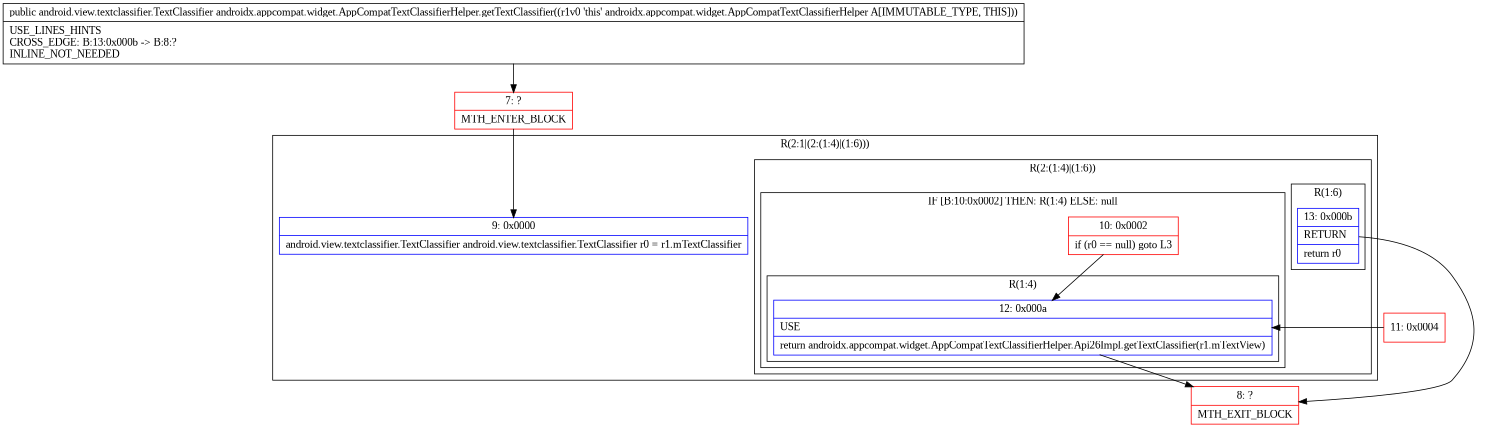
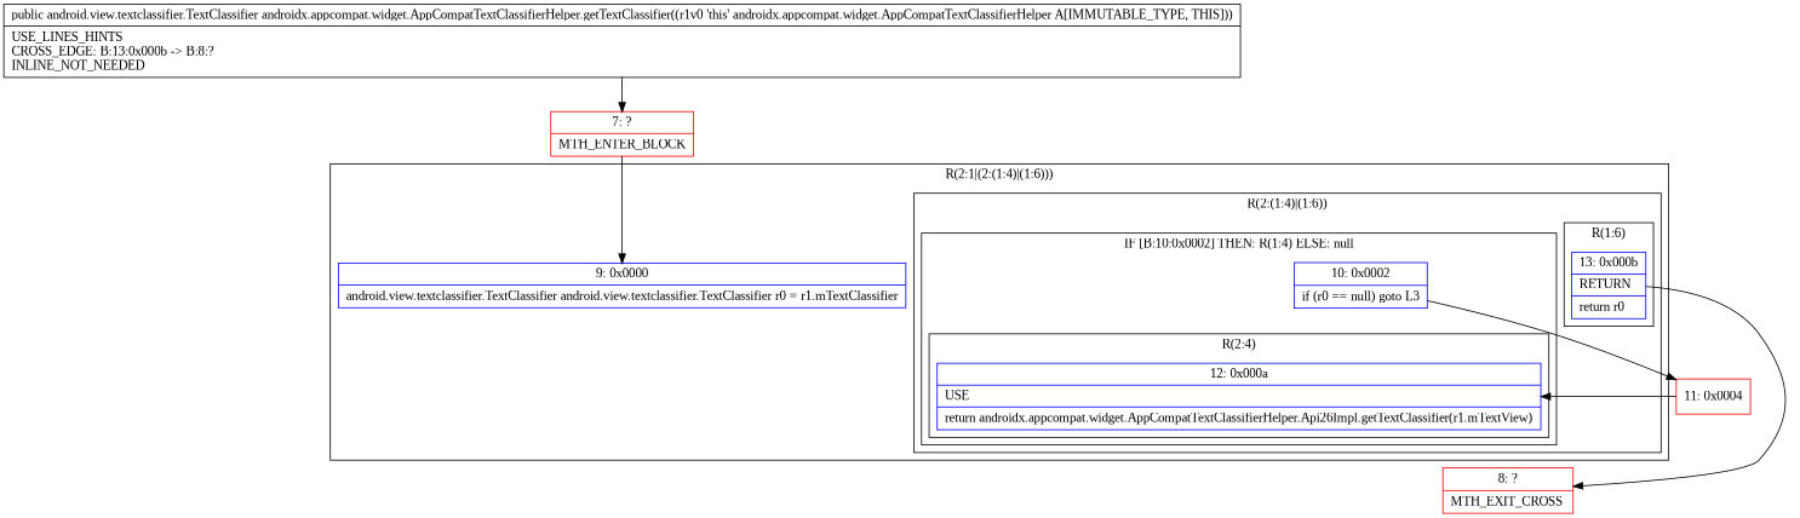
  digraph {
    fontname="Liberation Serif"
    node [color=blue fontname="Liberation Serif" shape=record]
    edge [fontname="Liberation Serif"]
    n1 [label="{12\:\ 0x000a|USE\l|return androidx.appcompat.widget.AppCompatTextClassifierHelper.Api26Impl.getTextClassifier(r1.mTextView)\l}"]
-   n2 [color=red label="{10\:\ 0x0002|if (r0 == null) goto L3\l}"]
+   n2 [label="{10\:\ 0x0002|if (r0 == null) goto L3\l}"]
    n3 [label="{13\:\ 0x000b|RETURN\l|return r0\l}"]
    n4 [label="{9\:\ 0x0000|android.view.textclassifier.TextClassifier android.view.textclassifier.TextClassifier r0 = r1.mTextClassifier\l}"]
-   n5 [color=red label="{8\:\ ?|MTH_EXIT_BLOCK\l}"]
+   n5 [color=red label="{8\:\ ?|MTH_EXIT_CROSS\l}"]
    n6 [color=red label="{11\:\ 0x0004}"]
    n7 [color=red label="{7\:\ ?|MTH_ENTER_BLOCK\l}"]
    n8 [label="{public android.view.textclassifier.TextClassifier androidx.appcompat.widget.AppCompatTextClassifierHelper.getTextClassifier((r1v0 'this' androidx.appcompat.widget.AppCompatTextClassifierHelper A[IMMUTABLE_TYPE, THIS]))  | USE_LINES_HINTS\lCROSS_EDGE: B:13:0x000b \-\> B:8:?\lINLINE_NOT_NEEDED\l}" color=""]
    subgraph cluster_1 {
      label="R(2:1|(2:(1:4)|(1:6)))"
      n4
      subgraph cluster_2 {
        label="R(2:(1:4)|(1:6))"
        subgraph cluster_3 {
          label="IF [B:10:0x0002] THEN: R(1:4) ELSE: null"
          n2
          subgraph cluster_4 {
-           label="R(1:4)"
+           label="R(2:4)"
            n1
          }
        }
        subgraph cluster_5 {
          label="R(1:6)"
          n3
        }
      }
    }
-   n1 -> n5
-   n2 -> n1
+   n2 -> n6
    n3 -> n5
    n6 -> n1
    n7 -> n4
    n8 -> n7
  }
